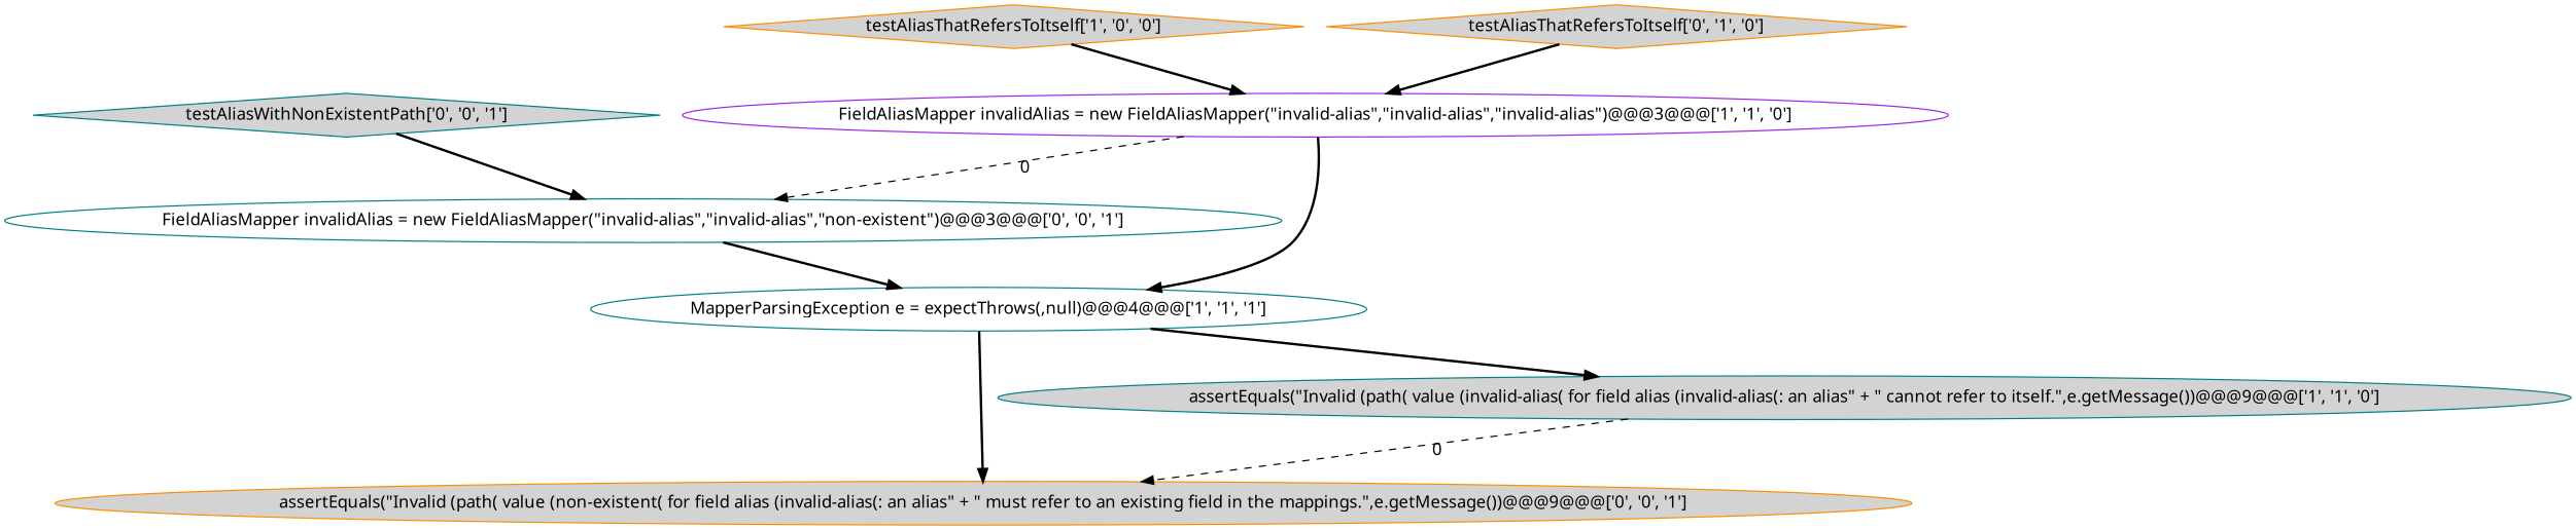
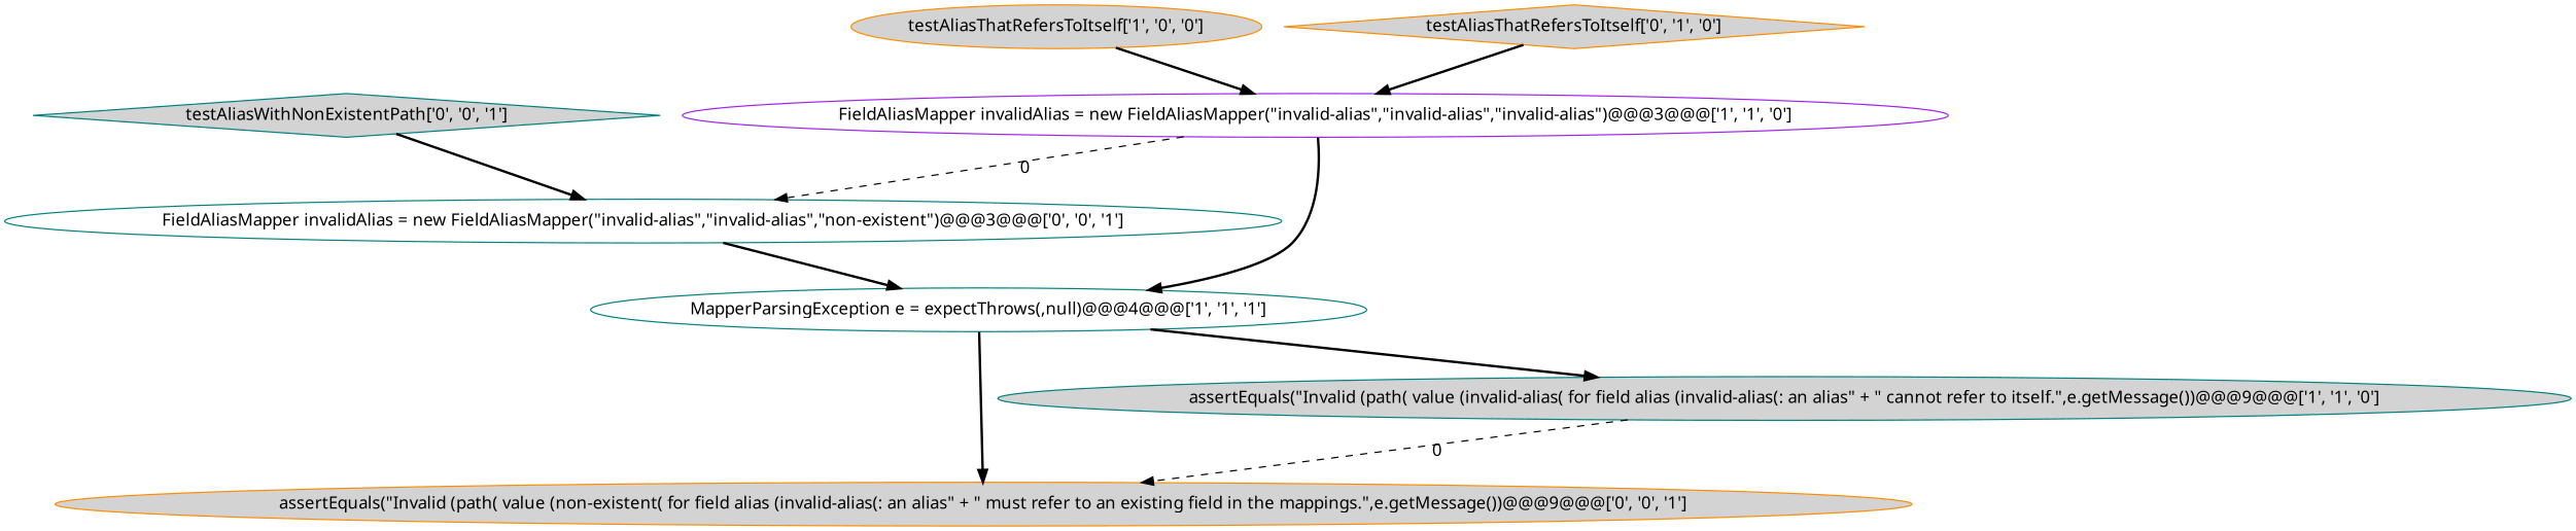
  digraph {
    fontname="Noto Sans"
    node [fillcolor=lightgray shape=ellipse style=filled color=teal fontname="Noto Sans"]
    edge [style=bold fontname="Noto Sans"]
    n1 [fillcolor=white label="FieldAliasMapper invalidAlias = new FieldAliasMapper(\"invalid-alias\",\"invalid-alias\",\"invalid-alias\")@@@3@@@['1', '1', '0']" color=purple]
    n2 [fillcolor=white label="MapperParsingException e = expectThrows(,null)@@@4@@@['1', '1', '1']"]
    n3 [fillcolor=white label="FieldAliasMapper invalidAlias = new FieldAliasMapper(\"invalid-alias\",\"invalid-alias\",\"non-existent\")@@@3@@@['0', '0', '1']"]
-   n4 [label="testAliasThatRefersToItself['1', '0', '0']" shape=diamond color=darkorange]
+   n4 [label="testAliasThatRefersToItself['1', '0', '0']" color=darkorange]
    n5 [label="testAliasThatRefersToItself['0', '1', '0']" shape=diamond color=darkorange]
    n6 [label="assertEquals(\"Invalid (path( value (non-existent( for field alias (invalid-alias(: an alias\" + \" must refer to an existing field in the mappings.\",e.getMessage())@@@9@@@['0', '0', '1']" color=darkorange]
    n7 [label="assertEquals(\"Invalid (path( value (invalid-alias( for field alias (invalid-alias(: an alias\" + \" cannot refer to itself.\",e.getMessage())@@@9@@@['1', '1', '0']"]
    n8 [label="testAliasWithNonExistentPath['0', '0', '1']" shape=diamond]
    n1 -> n2
    n1 -> n3 [label=0 style=dashed]
    n2 -> n6
    n2 -> n7
    n3 -> n2
    n4 -> n1
    n5 -> n1
    n7 -> n6 [label=0 style=dashed]
    n8 -> n3
  }
